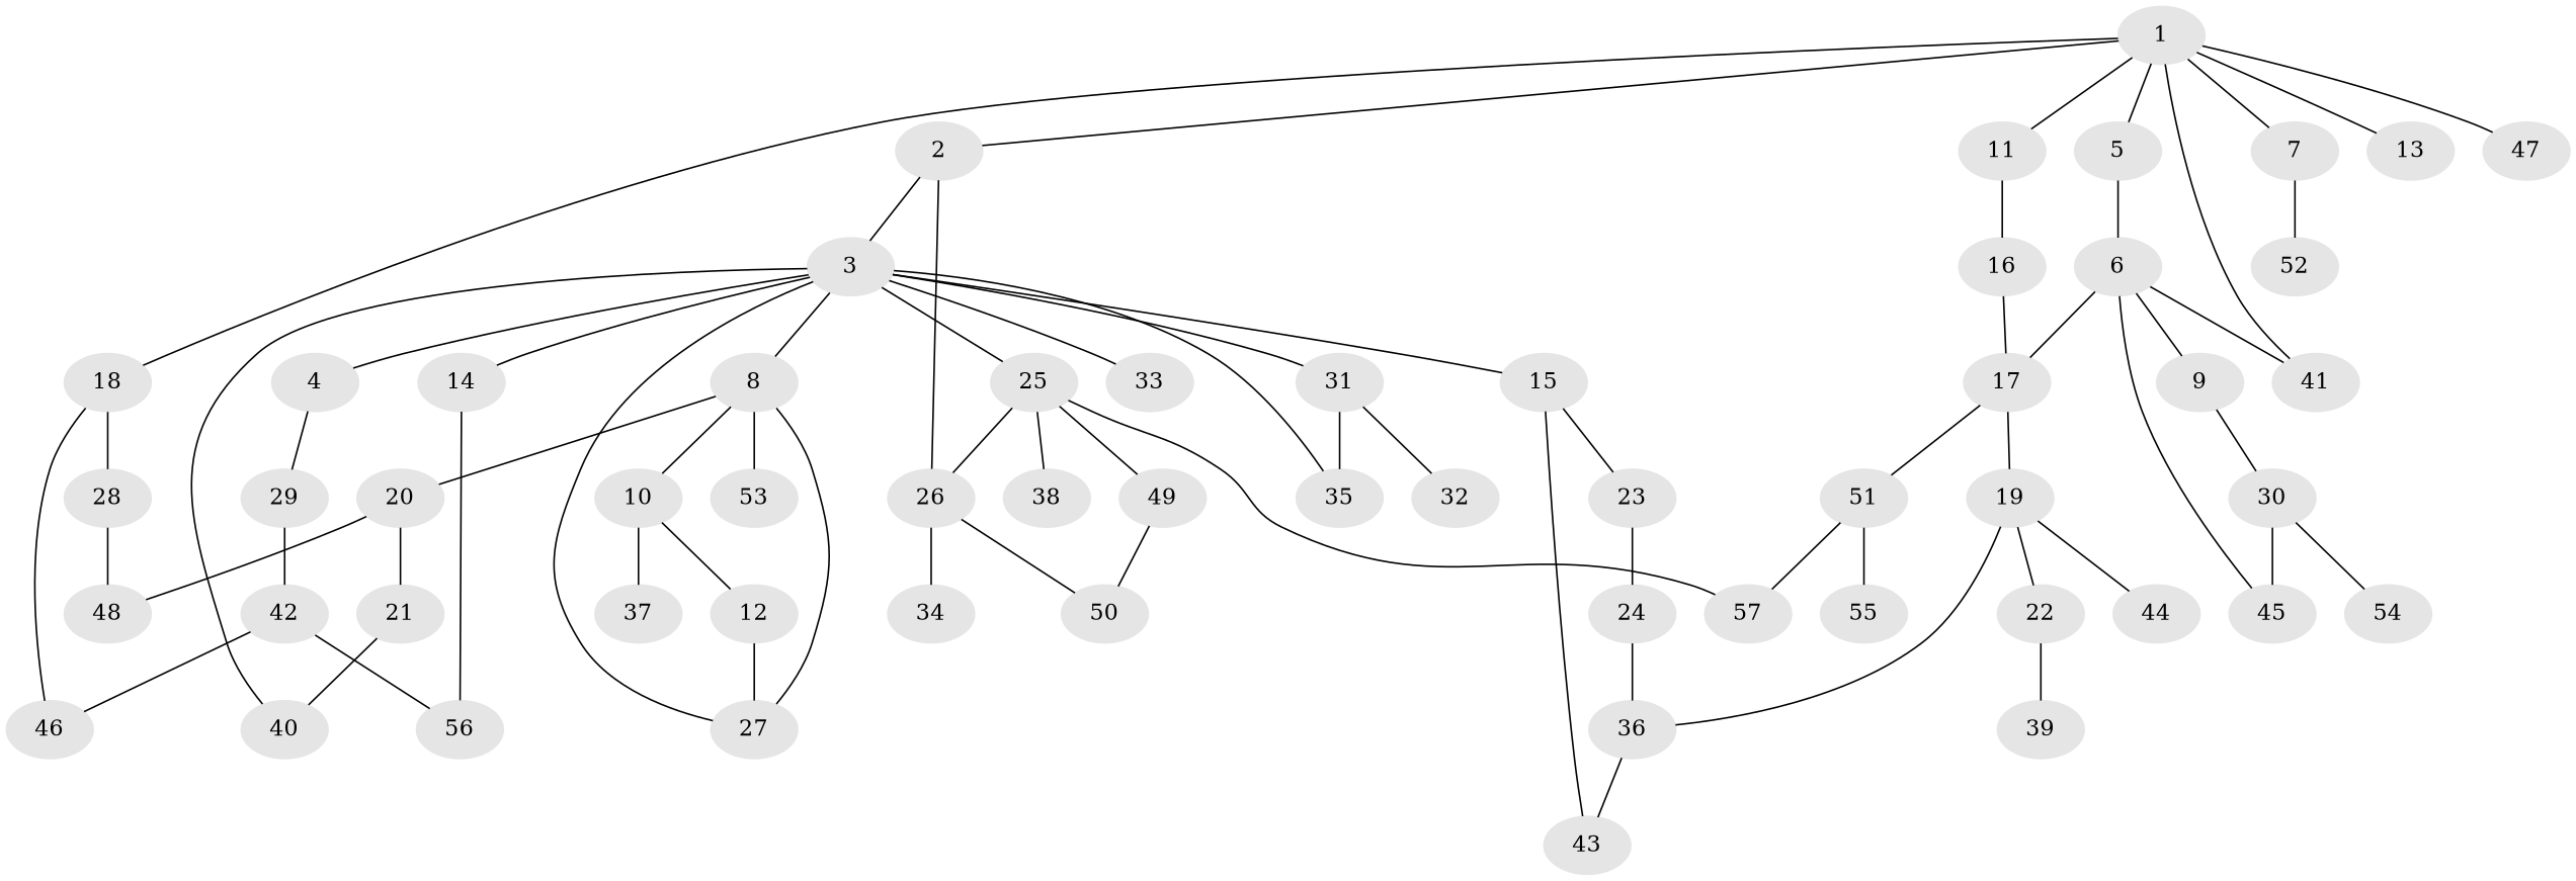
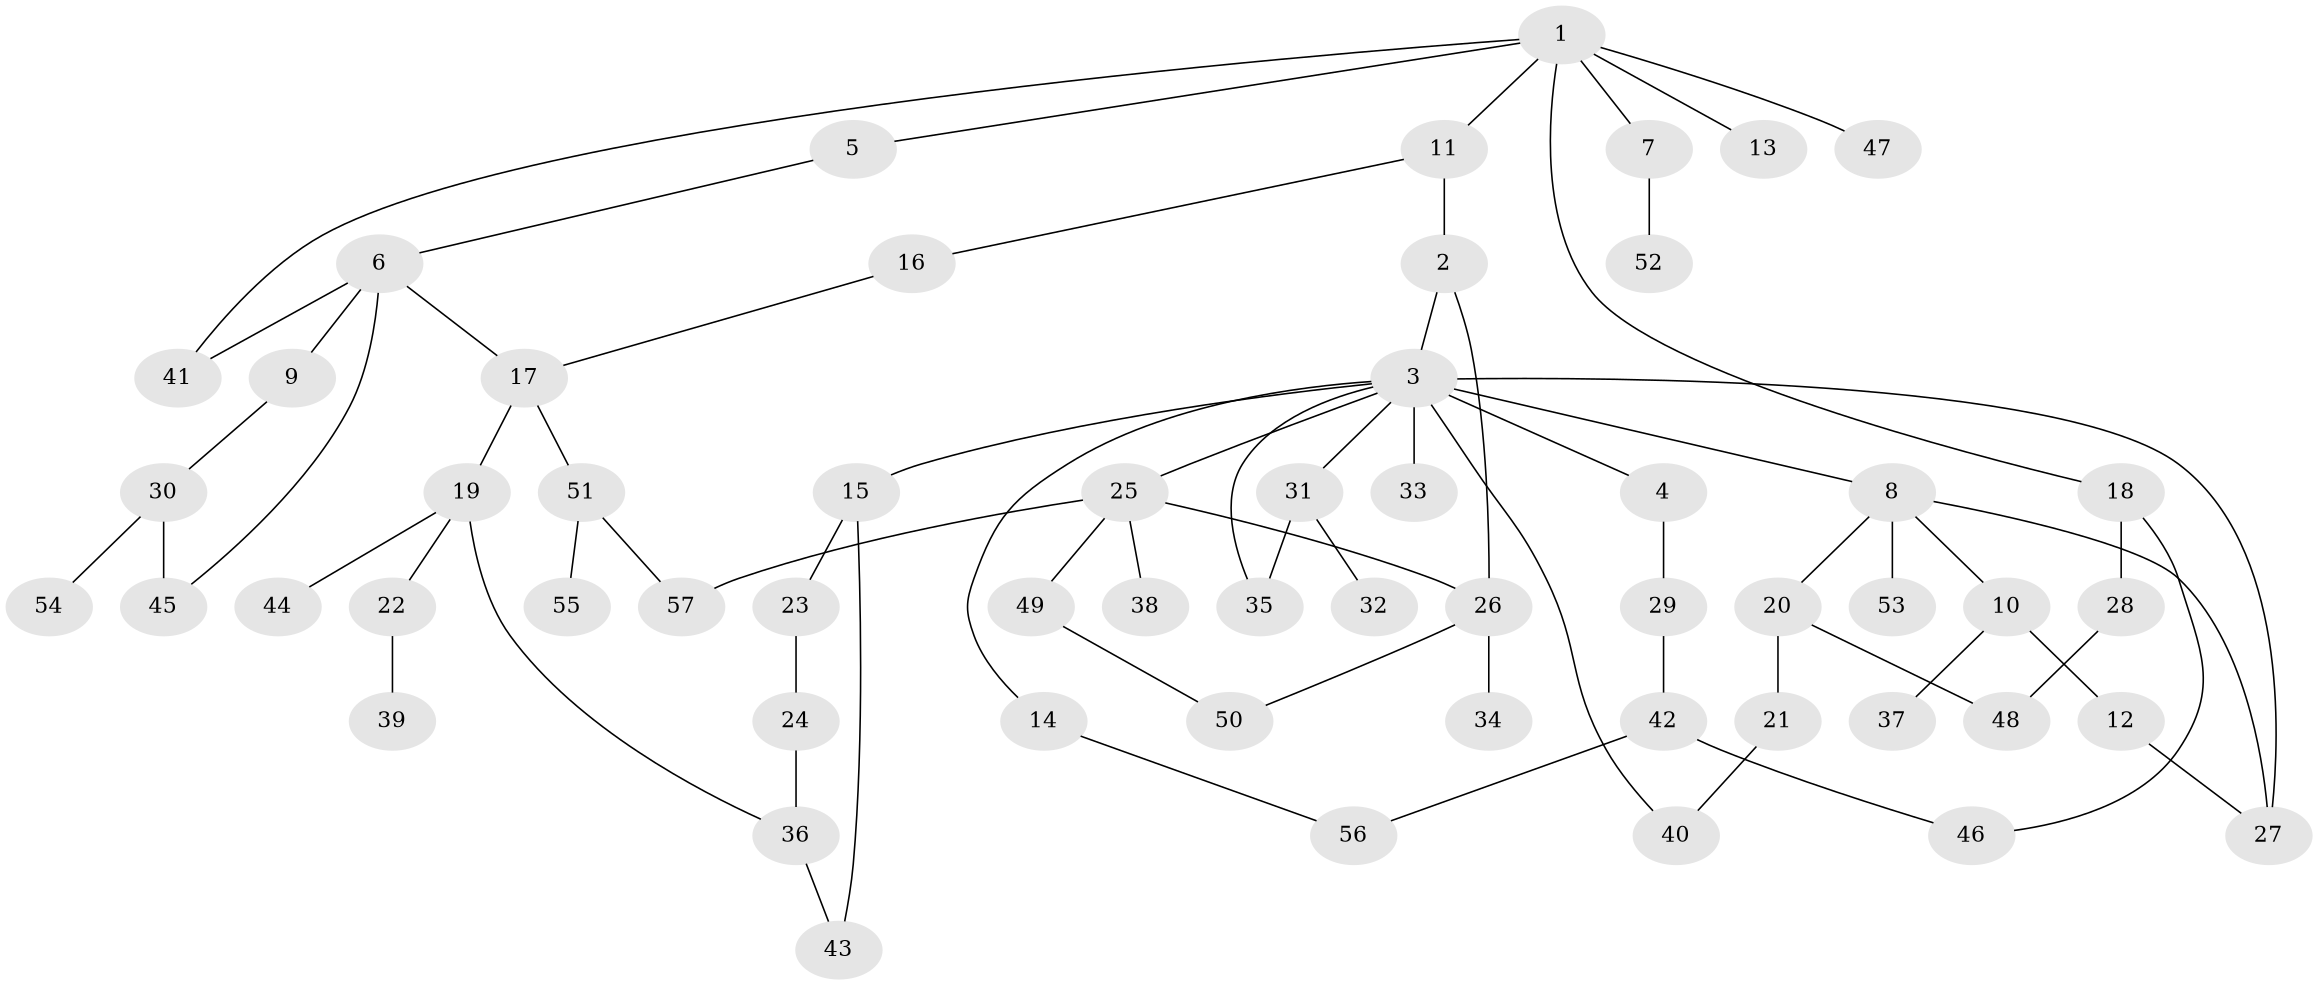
  graph {
    node [color=gray90 style=filled]
    1
    2
    5
    7
    11
    13
    18
    41
    47
    3
    26
    6
    52
    16
    28
    46
    4
    8
    14
    15
    25
    27
    31
    33
    35
    40
    34
    50
    29
    10
    20
    53
    56
    23
    43
    38
    49
    57
    32
    42
    9
    17
    45
    30
    19
    51
    12
    37
    21
    48
    54
    24
    22
    36
    44
    55
    39
-   1 -- 2
+   11 -- 2
    1 -- 5
    1 -- 7
    1 -- 11
    1 -- 13
    1 -- 18
    1 -- 41
    1 -- 47
    2 -- 3
    2 -- 26
    5 -- 6
    7 -- 52
    11 -- 16
    18 -- 28
    18 -- 46
    3 -- 4
    3 -- 8
    3 -- 14
    3 -- 15
    3 -- 25
    3 -- 27
    3 -- 31
    3 -- 33
    3 -- 35
    3 -- 40
    26 -- 34
    26 -- 50
    6 -- 41
    6 -- 9
    6 -- 17
    6 -- 45
    16 -- 17
    28 -- 48
    4 -- 29
    8 -- 27
    8 -- 10
    8 -- 20
    8 -- 53
    14 -- 56
    15 -- 23
    15 -- 43
    25 -- 26
    25 -- 38
    25 -- 49
    25 -- 57
    31 -- 35
    31 -- 32
    29 -- 42
    10 -- 12
    10 -- 37
    20 -- 21
    20 -- 48
    23 -- 24
    49 -- 50
    42 -- 46
    42 -- 56
    9 -- 30
    17 -- 19
    17 -- 51
    30 -- 45
    30 -- 54
    19 -- 22
    19 -- 36
    19 -- 44
    51 -- 57
    51 -- 55
    12 -- 27
    21 -- 40
    24 -- 36
    22 -- 39
    36 -- 43
  }
